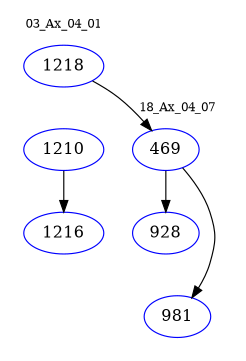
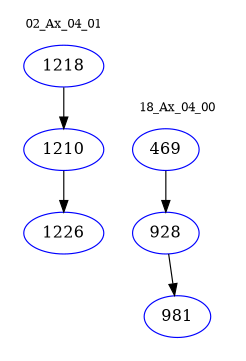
  digraph {
    node [color=blue]
    edge [color=black]
    n1 [label=1218]
    n2 [label=1210]
-   n3 [label=1216]
+   n3 [label=1226]
    n4 [label=469]
    n5 [label=928]
    n6 [label=981]
    subgraph cluster_1 {
      color=white
      fontsize=10
-     label="03_Ax_04_01"
+     label="02_Ax_04_01"
      n1
      n2
      n3
    }
    subgraph cluster_2 {
      color=white
      fontsize=10
-     label="18_Ax_04_07"
+     label="18_Ax_04_00"
      n4
      n5
      n6
    }
-   n1 -> n4
+   n1 -> n2
    n2 -> n3
    n4 -> n5
-   n4 -> n6
+   n5 -> n6
  }
